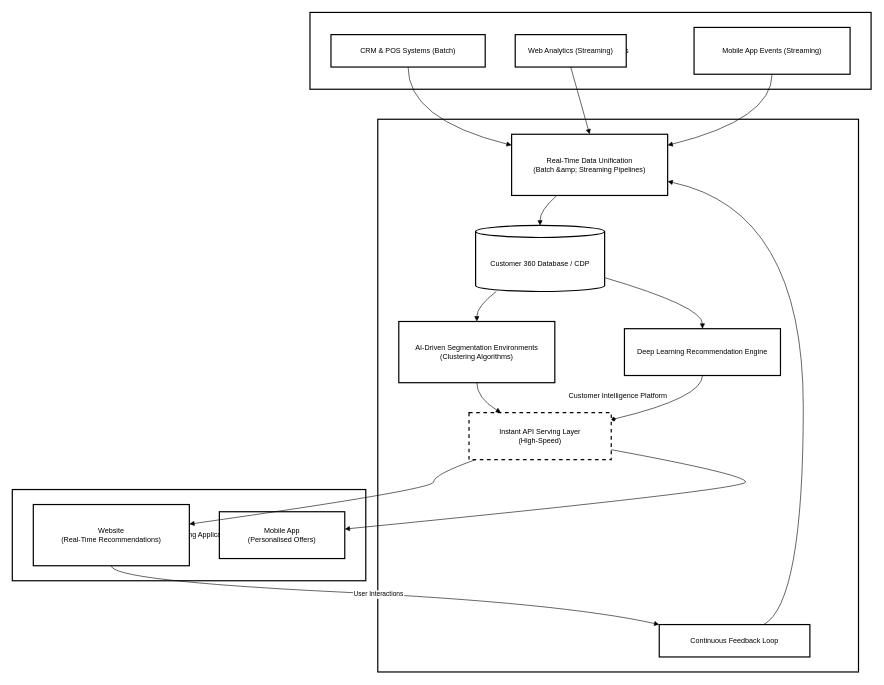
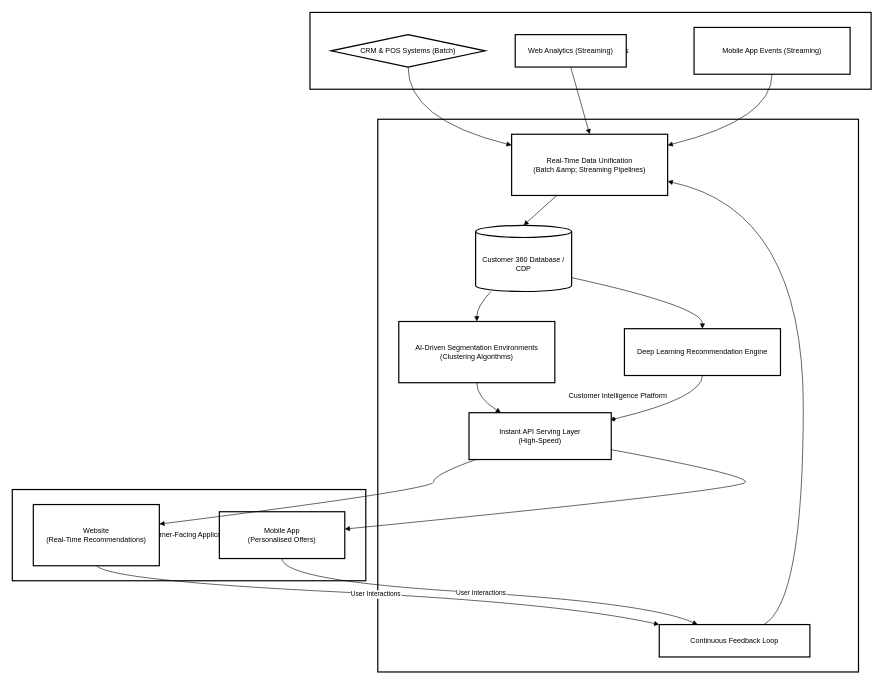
  <mxCell id="0" />
  <mxCell id="1" parent="0" />
  <mxCell id="2" value="Customer-Facing Applications" style="whiteSpace=wrap;strokeWidth=2;" vertex="1" parent="1"><mxGeometry x="20" y="815" width="589" height="152" as="geometry" /></mxCell>
  <mxCell id="3" value="Customer Intelligence Platform" style="whiteSpace=wrap;strokeWidth=2;" vertex="1" parent="1"><mxGeometry x="629" y="198" width="801" height="921" as="geometry" /></mxCell>
  <mxCell id="4" value="Customer Data Sources" style="whiteSpace=wrap;strokeWidth=2;" vertex="1" parent="1"><mxGeometry x="516" y="20" width="935" height="128" as="geometry" /></mxCell>
- <mxCell id="5" value="CRM &amp; POS Systems (Batch)" style="whiteSpace=wrap;strokeWidth=2;" vertex="1" parent="1"><mxGeometry x="551" y="57" width="257" height="54" as="geometry" /></mxCell>
+ <mxCell id="5" value="CRM &amp; POS Systems (Batch)" style="rhombus;whiteSpace=wrap;strokeWidth=2;" vertex="1" parent="1"><mxGeometry x="551" y="57" width="257" height="54" as="geometry" /></mxCell>
  <mxCell id="6" value="Web Analytics (Streaming)" style="whiteSpace=wrap;strokeWidth=2;" vertex="1" parent="1"><mxGeometry x="858" y="57" width="185" height="54" as="geometry" /></mxCell>
  <mxCell id="7" value="Mobile App Events (Streaming)" style="whiteSpace=wrap;strokeWidth=2;" vertex="1" parent="1"><mxGeometry x="1156" y="45" width="260" height="78" as="geometry" /></mxCell>
  <mxCell id="8" value="Real-Time Data Unification &#10;(Batch &amp;amp; Streaming Pipelines)" style="whiteSpace=wrap;strokeWidth=2;" vertex="1" parent="1"><mxGeometry x="852" y="223" width="260" height="102" as="geometry" /></mxCell>
- <mxCell id="9" value="Customer 360 Database / CDP" style="shape=cylinder3;boundedLbl=1;backgroundOutline=1;size=10;strokeWidth=2;whiteSpace=wrap;" vertex="1" parent="1"><mxGeometry x="792" y="375" width="215" height="110" as="geometry" /></mxCell>
+ <mxCell id="9" value="Customer 360 Database / CDP" style="shape=cylinder3;boundedLbl=1;backgroundOutline=1;size=10;strokeWidth=2;whiteSpace=wrap;" vertex="1" parent="1"><mxGeometry x="792" y="375" width="160" height="110" as="geometry" /></mxCell>
  <mxCell id="10" value="AI-Driven Segmentation Environments &#10;(Clustering Algorithms)" style="whiteSpace=wrap;strokeWidth=2;" vertex="1" parent="1"><mxGeometry x="664" y="535" width="260" height="102" as="geometry" /></mxCell>
  <mxCell id="11" value="Deep Learning Recommendation Engine" style="whiteSpace=wrap;strokeWidth=2;" vertex="1" parent="1"><mxGeometry x="1040" y="547" width="260" height="78" as="geometry" /></mxCell>
- <mxCell id="12" value="Instant API Serving Layer &#10;(High-Speed)" style="whiteSpace=wrap;strokeWidth=2;dashed=1;" vertex="1" parent="1"><mxGeometry x="781" y="687" width="237" height="78" as="geometry" /></mxCell>
+ <mxCell id="12" value="Instant API Serving Layer &#10;(High-Speed)" style="whiteSpace=wrap;strokeWidth=2;" vertex="1" parent="1"><mxGeometry x="781" y="687" width="237" height="78" as="geometry" /></mxCell>
  <mxCell id="13" value="Continuous Feedback Loop" style="whiteSpace=wrap;strokeWidth=2;" vertex="1" parent="1"><mxGeometry x="1098" y="1040" width="251" height="54" as="geometry" /></mxCell>
- <mxCell id="14" value="Website &#10;(Real-Time Recommendations)" style="whiteSpace=wrap;strokeWidth=2;" vertex="1" parent="1"><mxGeometry x="55" y="840" width="260" height="102" as="geometry" /></mxCell>
+ <mxCell id="14" value="Website &#10;(Real-Time Recommendations)" style="whiteSpace=wrap;strokeWidth=2;" vertex="1" parent="1"><mxGeometry x="55" y="840" width="210" height="102" as="geometry" /></mxCell>
  <mxCell id="15" value="Mobile App &#10;(Personalised Offers)" style="whiteSpace=wrap;strokeWidth=2;" vertex="1" parent="1"><mxGeometry x="365" y="852" width="209" height="78" as="geometry" /></mxCell>
  <mxCell id="16" value="" style="curved=1;startArrow=none;endArrow=block;exitX=0.5;exitY=1;entryX=0;entryY=0.18;rounded=0;" edge="1" parent="1" source="5" target="8"><mxGeometry relative="1" as="geometry"><Array as="points"><mxPoint x="679" y="198" /></Array></mxGeometry></mxCell>
  <mxCell id="17" value="" style="curved=1;startArrow=none;endArrow=block;exitX=0.5;exitY=1;entryX=0.5;entryY=0;rounded=0;" edge="1" parent="1" source="6" target="8"><mxGeometry relative="1" as="geometry"><Array as="points" /></mxGeometry></mxCell>
  <mxCell id="18" value="" style="curved=1;startArrow=none;endArrow=block;exitX=0.5;exitY=1;entryX=1;entryY=0.18;rounded=0;" edge="1" parent="1" source="7" target="8"><mxGeometry relative="1" as="geometry"><Array as="points"><mxPoint x="1286" y="198" /></Array></mxGeometry></mxCell>
  <mxCell id="19" value="" style="curved=1;startArrow=none;endArrow=block;exitX=0.29;exitY=1;entryX=0.5;entryY=0;rounded=0;" edge="1" parent="1" source="8" target="9"><mxGeometry relative="1" as="geometry"><Array as="points"><mxPoint x="899" y="350" /></Array></mxGeometry></mxCell>
  <mxCell id="20" value="" style="curved=1;startArrow=none;endArrow=block;exitX=0.16;exitY=1;entryX=0.5;entryY=0;rounded=0;" edge="1" parent="1" source="9" target="10"><mxGeometry relative="1" as="geometry"><Array as="points"><mxPoint x="794" y="510" /></Array></mxGeometry></mxCell>
  <mxCell id="21" value="" style="curved=1;startArrow=none;endArrow=block;exitX=1;exitY=0.79;entryX=0.5;entryY=0.01;rounded=0;" edge="1" parent="1" source="9" target="11"><mxGeometry relative="1" as="geometry"><Array as="points"><mxPoint x="1170" y="510" /></Array></mxGeometry></mxCell>
  <mxCell id="22" value="" style="curved=1;startArrow=none;endArrow=block;exitX=0.5;exitY=1;entryX=0.23;entryY=0.01;rounded=0;" edge="1" parent="1" source="10" target="12"><mxGeometry relative="1" as="geometry"><Array as="points"><mxPoint x="794" y="662" /></Array></mxGeometry></mxCell>
  <mxCell id="23" value="" style="curved=1;startArrow=none;endArrow=diamond;exitX=0.5;exitY=1.01;entryX=1;entryY=0.15;rounded=0;" edge="1" parent="1" source="11" target="12"><mxGeometry relative="1" as="geometry"><Array as="points"><mxPoint x="1170" y="662" /></Array></mxGeometry></mxCell>
  <mxCell id="24" value="" style="curved=1;startArrow=none;endArrow=block;exitX=0.04;exitY=1.01;entryX=1;entryY=0.32;rounded=0;" edge="1" parent="1" source="12" target="14"><mxGeometry relative="1" as="geometry"><Array as="points"><mxPoint x="722" y="790" /><mxPoint x="722" y="815" /></Array></mxGeometry></mxCell>
  <mxCell id="25" value="" style="curved=1;startArrow=none;endArrow=block;exitX=1;exitY=0.79;entryX=1;entryY=0.37;rounded=0;" edge="1" parent="1" source="12" target="15"><mxGeometry relative="1" as="geometry"><Array as="points"><mxPoint x="1242" y="790" /><mxPoint x="1242" y="815" /></Array></mxGeometry></mxCell>
  <mxCell id="26" value="User Interactions" style="curved=1;startArrow=none;endArrow=block;exitX=0.5;exitY=1;entryX=0.01;entryY=0.01;rounded=0;" edge="1" parent="1" source="14" target="13"><mxGeometry relative="1" as="geometry"><Array as="points"><mxPoint x="185" y="967" /><mxPoint x="936" y="1004" /></Array></mxGeometry></mxCell>
+ <mxCell id="27" value="User Interactions" style="curved=1;startArrow=none;endArrow=block;exitX=0.5;exitY=1.01;entryX=0.26;entryY=0.01;rounded=0;" edge="1" parent="1" source="15" target="13"><mxGeometry relative="1" as="geometry"><Array as="points"><mxPoint x="470" y="967" /><mxPoint x="1082" y="1004" /></Array></mxGeometry></mxCell>
  <mxCell id="28" value="" style="curved=1;startArrow=none;endArrow=block;exitX=0.69;exitY=0.01;entryX=1;entryY=0.77;rounded=0;" edge="1" parent="1" source="13" target="8"><mxGeometry relative="1" as="geometry"><Array as="points"><mxPoint x="1338" y="1004" /><mxPoint x="1338" y="350" /></Array></mxGeometry></mxCell>
